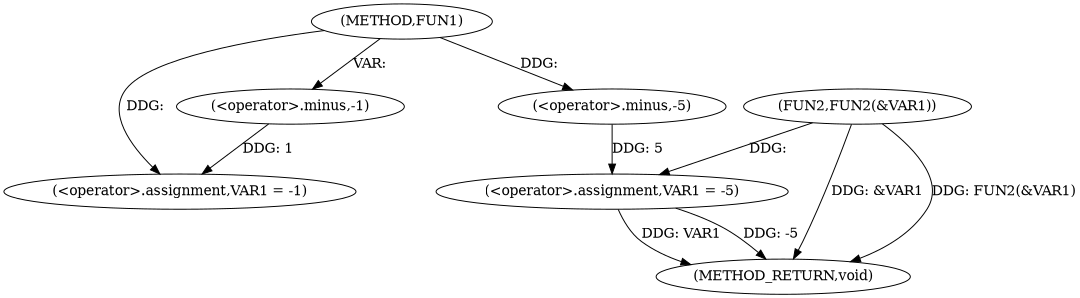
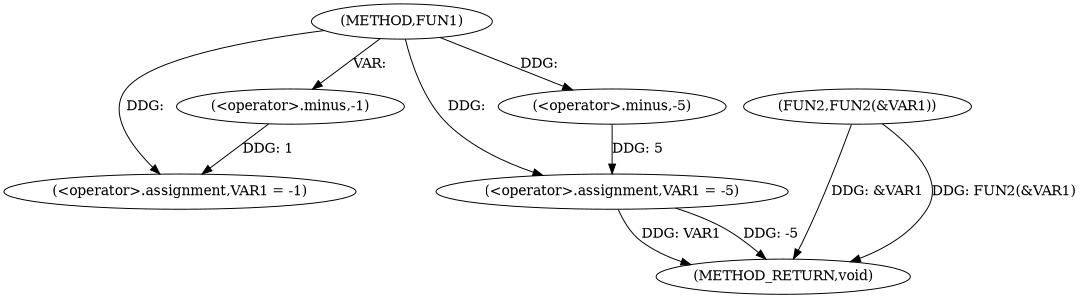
  digraph {
    n1 [label="(METHOD,FUN1)"]
    n2 [label="(<operator>.assignment,VAR1 = -1)"]
    n3 [label="(<operator>.minus,-1)"]
    n4 [label="(<operator>.assignment,VAR1 = -5)"]
    n5 [label="(<operator>.minus,-5)"]
    n6 [label="(METHOD_RETURN,void)"]
    n7 [label="(FUN2,FUN2(&VAR1))"]
    n1 -> n2 [label="DDG: "]
    n1 -> n3 [label="VAR: "]
-   n7 -> n4 [label="DDG: "]
+   n1 -> n4 [label="DDG: "]
    n1 -> n5 [label="DDG: "]
    n3 -> n2 [label="DDG: 1"]
    n4 -> n6 [label="DDG: VAR1"]
    n4 -> n6 [label="DDG: -5"]
    n5 -> n4 [label="DDG: 5"]
    n7 -> n6 [label="DDG: &VAR1"]
    n7 -> n6 [label="DDG: FUN2(&VAR1)"]
  }
